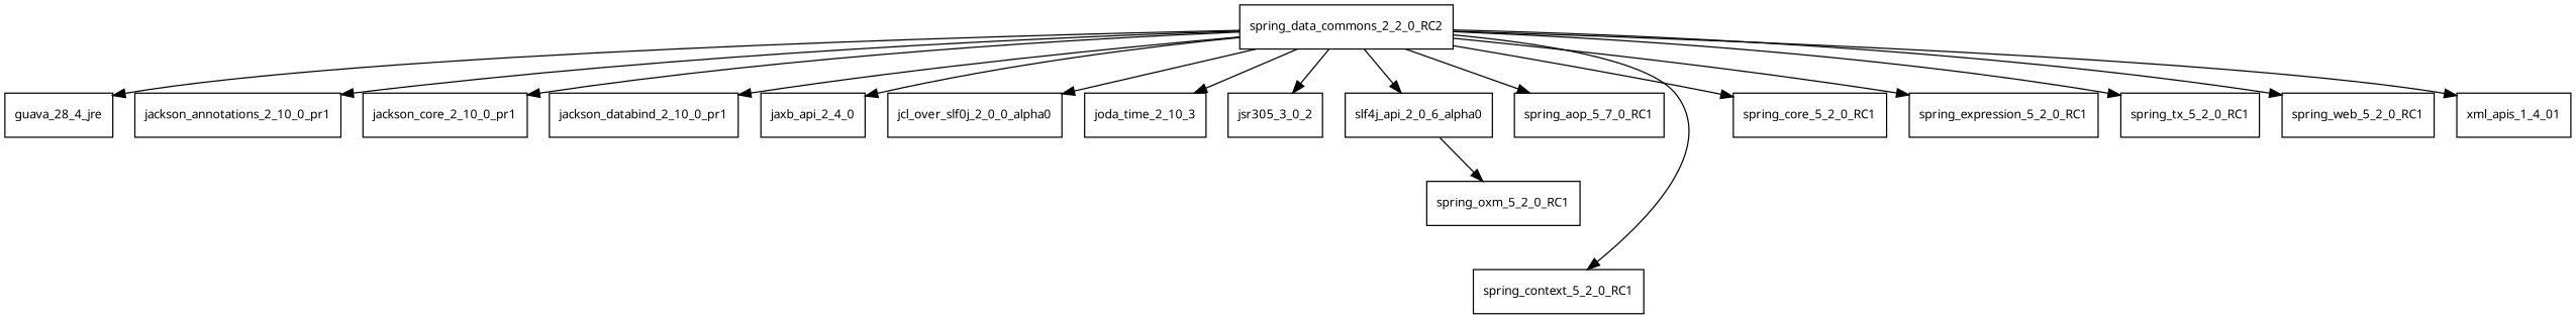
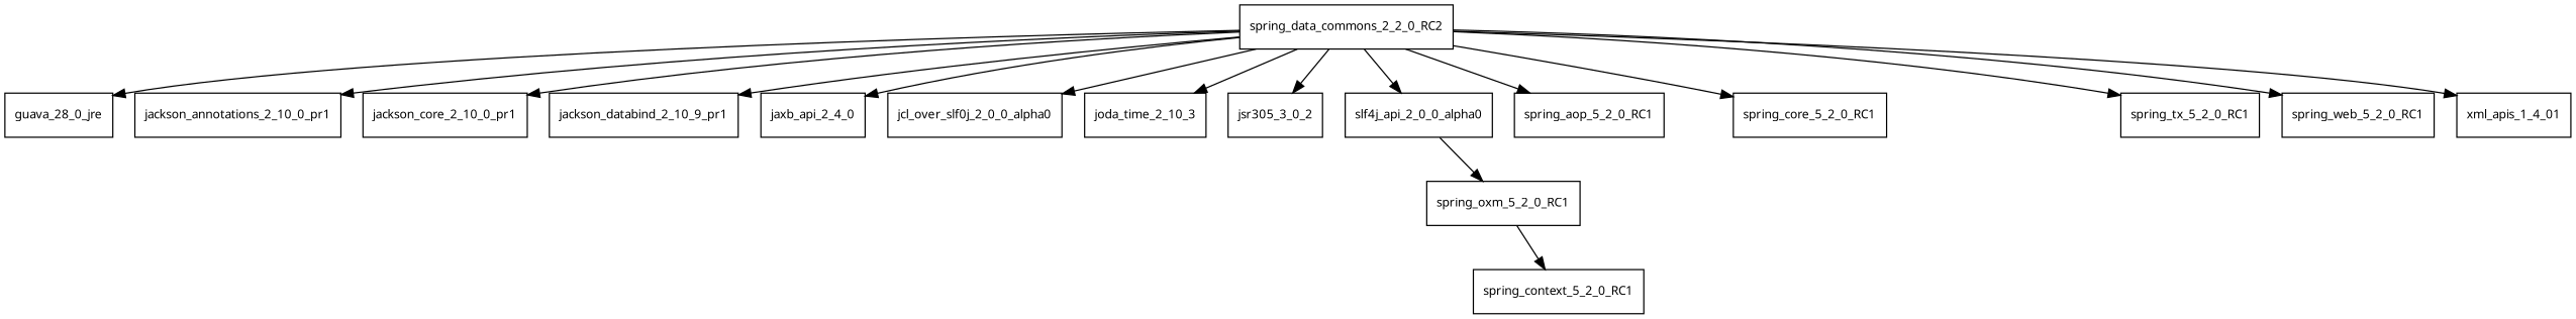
  digraph {
    fontname="Noto Sans"
    node [fontname="Noto Sans" fontsize=10.0 shape=box]
    edge [fontname="Noto Sans"]
    spring_data_commons_2_2_0_RC2
-   guava_28_0_jre [label=guava_28_4_jre]
+   guava_28_0_jre
    jackson_annotations_2_10_0_pr1
    jackson_core_2_10_0_pr1
-   jackson_databind_2_10_0_pr1
+   jackson_databind_2_10_0_pr1 [label=jackson_databind_2_10_9_pr1]
    jaxb_api_2_4_0
    n7 [label=jcl_over_slf0j_2_0_0_alpha0]
    joda_time_2_10_3
    jsr305_3_0_2
-   slf4j_api_2_0_0_alpha0 [label=slf4j_api_2_0_6_alpha0]
-   spring_aop_5_2_0_RC1 [label=spring_aop_5_7_0_RC1]
+   slf4j_api_2_0_0_alpha0
+   spring_aop_5_2_0_RC1
    spring_context_5_2_0_RC1
    spring_core_5_2_0_RC1
-   spring_expression_5_2_0_RC1
    spring_tx_5_2_0_RC1
    spring_web_5_2_0_RC1
    xml_apis_1_4_01
    spring_oxm_5_2_0_RC1
    spring_data_commons_2_2_0_RC2 -> guava_28_0_jre
    spring_data_commons_2_2_0_RC2 -> jackson_annotations_2_10_0_pr1
    spring_data_commons_2_2_0_RC2 -> jackson_core_2_10_0_pr1
    spring_data_commons_2_2_0_RC2 -> jackson_databind_2_10_0_pr1
    spring_data_commons_2_2_0_RC2 -> jaxb_api_2_4_0
    spring_data_commons_2_2_0_RC2 -> n7
    spring_data_commons_2_2_0_RC2 -> joda_time_2_10_3
    spring_data_commons_2_2_0_RC2 -> jsr305_3_0_2
    spring_data_commons_2_2_0_RC2 -> slf4j_api_2_0_0_alpha0
    spring_data_commons_2_2_0_RC2 -> spring_aop_5_2_0_RC1
-   spring_data_commons_2_2_0_RC2 -> spring_context_5_2_0_RC1
+   spring_oxm_5_2_0_RC1 -> spring_context_5_2_0_RC1
    spring_data_commons_2_2_0_RC2 -> spring_core_5_2_0_RC1
-   spring_data_commons_2_2_0_RC2 -> spring_expression_5_2_0_RC1
    spring_data_commons_2_2_0_RC2 -> spring_tx_5_2_0_RC1
    spring_data_commons_2_2_0_RC2 -> spring_web_5_2_0_RC1
    spring_data_commons_2_2_0_RC2 -> xml_apis_1_4_01
    slf4j_api_2_0_0_alpha0 -> spring_oxm_5_2_0_RC1
  }
